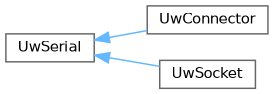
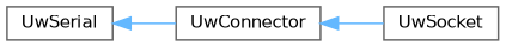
  digraph {
    rankdir=LR
    node [color=grey40 fillcolor=white fontname=Helvetica fontsize=10 shape=box style=filled]
    edge [color=steelblue1 dir=back fontname=Helvetica fontsize=10 labelfontname=Helvetica labelfontsize=10 style=solid]
    n1 [height=0.2 label=UwConnector width=0.4]
    n2 [height=0.2 label=UwSocket width=0.4]
    n3 [height=0.2 label=UwSerial width=0.4]
-   n3 -> n2
+   n1 -> n2
    n3 -> n1
  }
